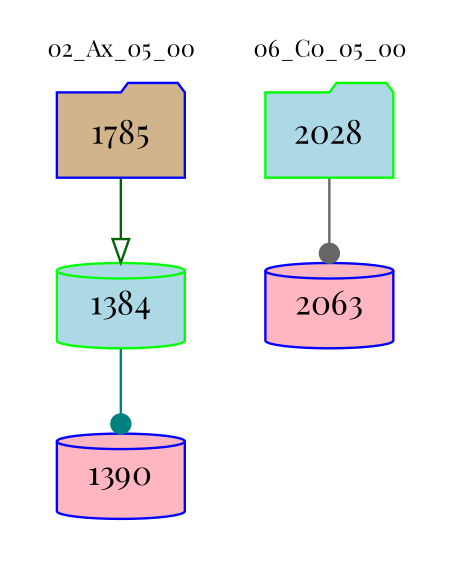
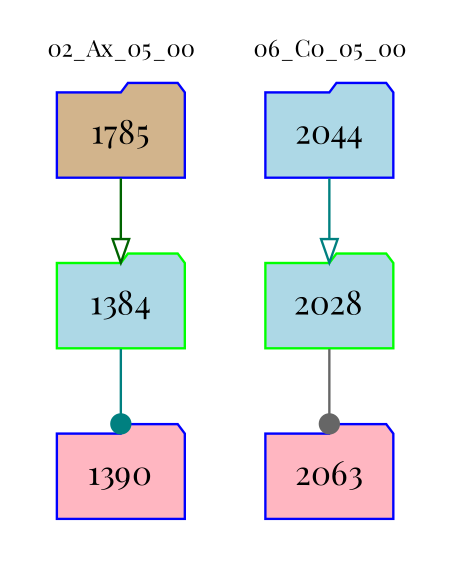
  digraph {
    fontname="Playfair Display"
    node [color=blue fillcolor=lightblue fontname="Playfair Display" shape=folder style=filled]
    edge [arrowhead=onormal color=teal fontname="Playfair Display"]
    n1 [fillcolor=tan label=1785]
-   n2 [color=green label=1384 shape=cylinder]
-   n3 [fillcolor=lightpink label=1390 shape=cylinder]
+   n2 [color=green label=1384]
+   n3 [fillcolor=lightpink label=1390]
+   n4 [label=2044]
    n5 [color=green label=2028]
-   n6 [fillcolor=lightpink label=2063 shape=cylinder]
+   n6 [fillcolor=lightpink label=2063]
    subgraph cluster_1 {
      color=white
      fontsize=10
      label="02_Ax_05_00"
      n1
      n2
      n3
    }
    subgraph cluster_2 {
      color=white
      fontsize=10
      label="06_C0_05_00"
+     n4
      n5
      n6
    }
    n1 -> n2 [color=darkgreen]
    n2 -> n3 [arrowhead=dot]
+   n4 -> n5
    n5 -> n6 [arrowhead=dot color=gray40]
  }
